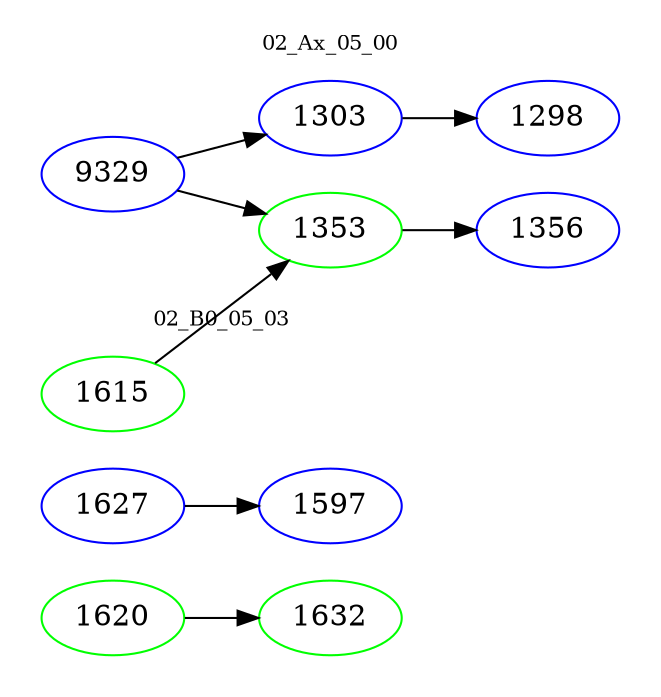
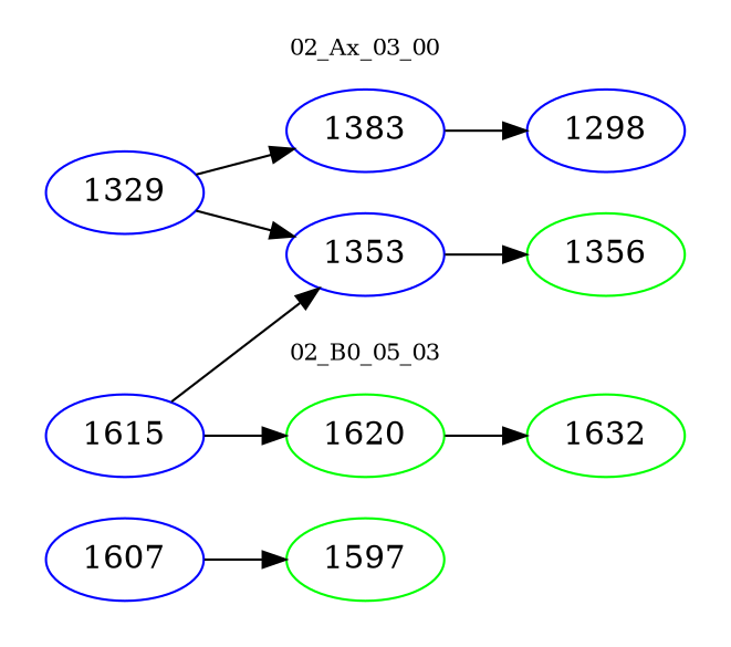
  digraph {
    rankdir=LR
    node [color=blue]
    edge [color=black]
-   n1 [label=9329]
-   n2 [label=1303]
-   n3 [color=green label=1353]
+   n1 [label=1329]
+   n2 [label=1383]
+   n3 [label=1353]
    n4 [label=1298]
-   n5 [label=1356]
-   n6 [color=green label=1615]
-   n7 [label=1627]
+   n5 [color=green label=1356]
+   n6 [label=1615]
+   n7 [label=1607]
    n8 [color=green label=1620]
-   n9 [label=1597]
+   n9 [color=green label=1597]
    n10 [color=green label=1632]
    subgraph cluster_1 {
      color=white
      fontsize=10
-     label="02_Ax_05_00"
+     label="02_Ax_03_00"
      n1
      n2
      n3
      n4
      n5
    }
    subgraph cluster_2 {
      color=white
      fontsize=10
      label="02_B0_05_03"
      n6
      n7
      n8
      n9
      n10
    }
    n1 -> n2
    n1 -> n3
    n2 -> n4
    n3 -> n5
    n6 -> n3
+   n6 -> n8
    n7 -> n9
    n8 -> n10
  }
